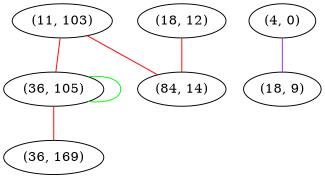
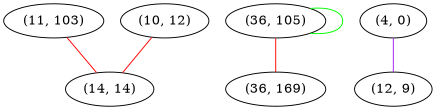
  graph {
    edge [color=red weight=1]
    "(11, 103)"
    "(36, 105)"
-   "(14, 14)" [label="(84, 14)"]
+   "(14, 14)"
    n4 [label="(36, 169)"]
    n5 [label="(4, 0)"]
-   "(12, 9)" [label="(18, 9)"]
-   "(18, 12)"
-   "(11, 103)" -- "(36, 105)"
+   "(12, 9)"
+   "(18, 12)" [label="(10, 12)"]
    "(11, 103)" -- "(14, 14)"
    "(36, 105)" -- "(36, 105)" [color=green weight=2]
    "(36, 105)" -- n4
    n5 -- "(12, 9)" [color=purple weight=4]
    "(18, 12)" -- "(14, 14)"
  }
